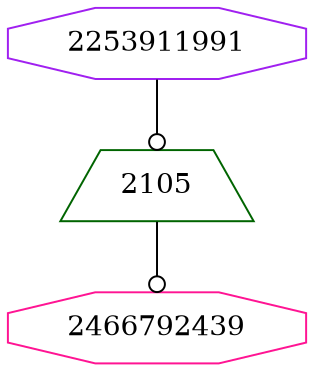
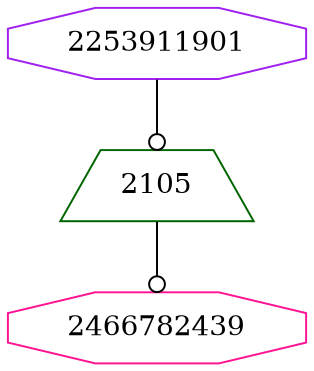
  strict digraph {
    node [shape=octagon]
    edge [arrowhead=odot]
-   2253911991 [color=purple]
+   2253911991 [color=purple label=2253911901]
    2105 [color=darkgreen shape=trapezium]
-   2466782439 [color=deeppink label=2466792439]
+   2466782439 [color=deeppink]
    2253911991 -> 2105
    2105 -> 2466782439
  }
